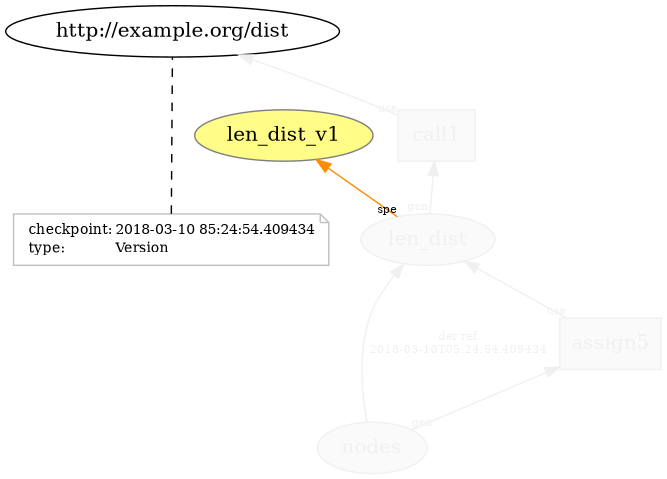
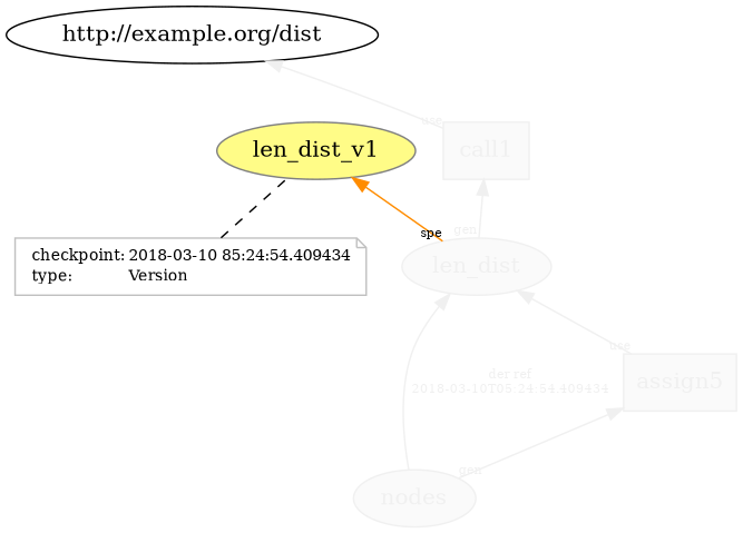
  digraph {
    rankdir=BT
    node [color="#F0F0F0" fillcolor="#FAFAFA" fontcolor="#F0F0F0" style=filled]
    edge [color="#F0F0F0" labelangle=60.0 labeldistance=1.5 labelfontsize=8 rotation=20 fontcolor="#F0F0F0"]
    n1 [label=len_dist]
    n2 [color="#808080" fillcolor="#FFFC87" label=len_dist_v1 fontcolor=""]
    n3 [label=call1 shape=polygon sides=4]
    "http://example.org/dist" [color="" fillcolor="" fontcolor="" style=""]
    n5 [color=gray fontcolor=black fontsize=10 label=<<TABLE cellpadding="0" border="0"> 	<TR> 	    <TD align="left">checkpoint:</TD> 	    <TD align="left">2018-03-10 85:24:54.409434</TD> 	</TR> 	<TR> 	    <TD align="left">type:</TD> 	    <TD align="left">Version</TD> 	</TR> </TABLE>> shape=note fillcolor="" style=""]
    n6 [label=nodes]
    n7 [label=assign5 shape=polygon sides=4]
    n1 -> n2 [color=darkorange taillabel=spe fontcolor=""]
    n1 -> n3 [taillabel=gen]
    n3 -> "http://example.org/dist" [taillabel=use]
-   n5 -> "http://example.org/dist" [arrowhead=none color=black style=dashed labelangle="" labeldistance="" labelfontsize="" rotation="" fontcolor=""]
+   n5 -> n2 [arrowhead=none color=black style=dashed labelangle="" labeldistance="" labelfontsize="" rotation="" fontcolor=""]
    n6 -> n1 [angle=60.0 distance=1.5 fontsize=8 label="der ref\n2018-03-10T05:24:54.409434" labelangle="" labeldistance="" labelfontsize=""]
    n6 -> n7 [taillabel=gen]
    n7 -> n1 [taillabel=use]
  }
